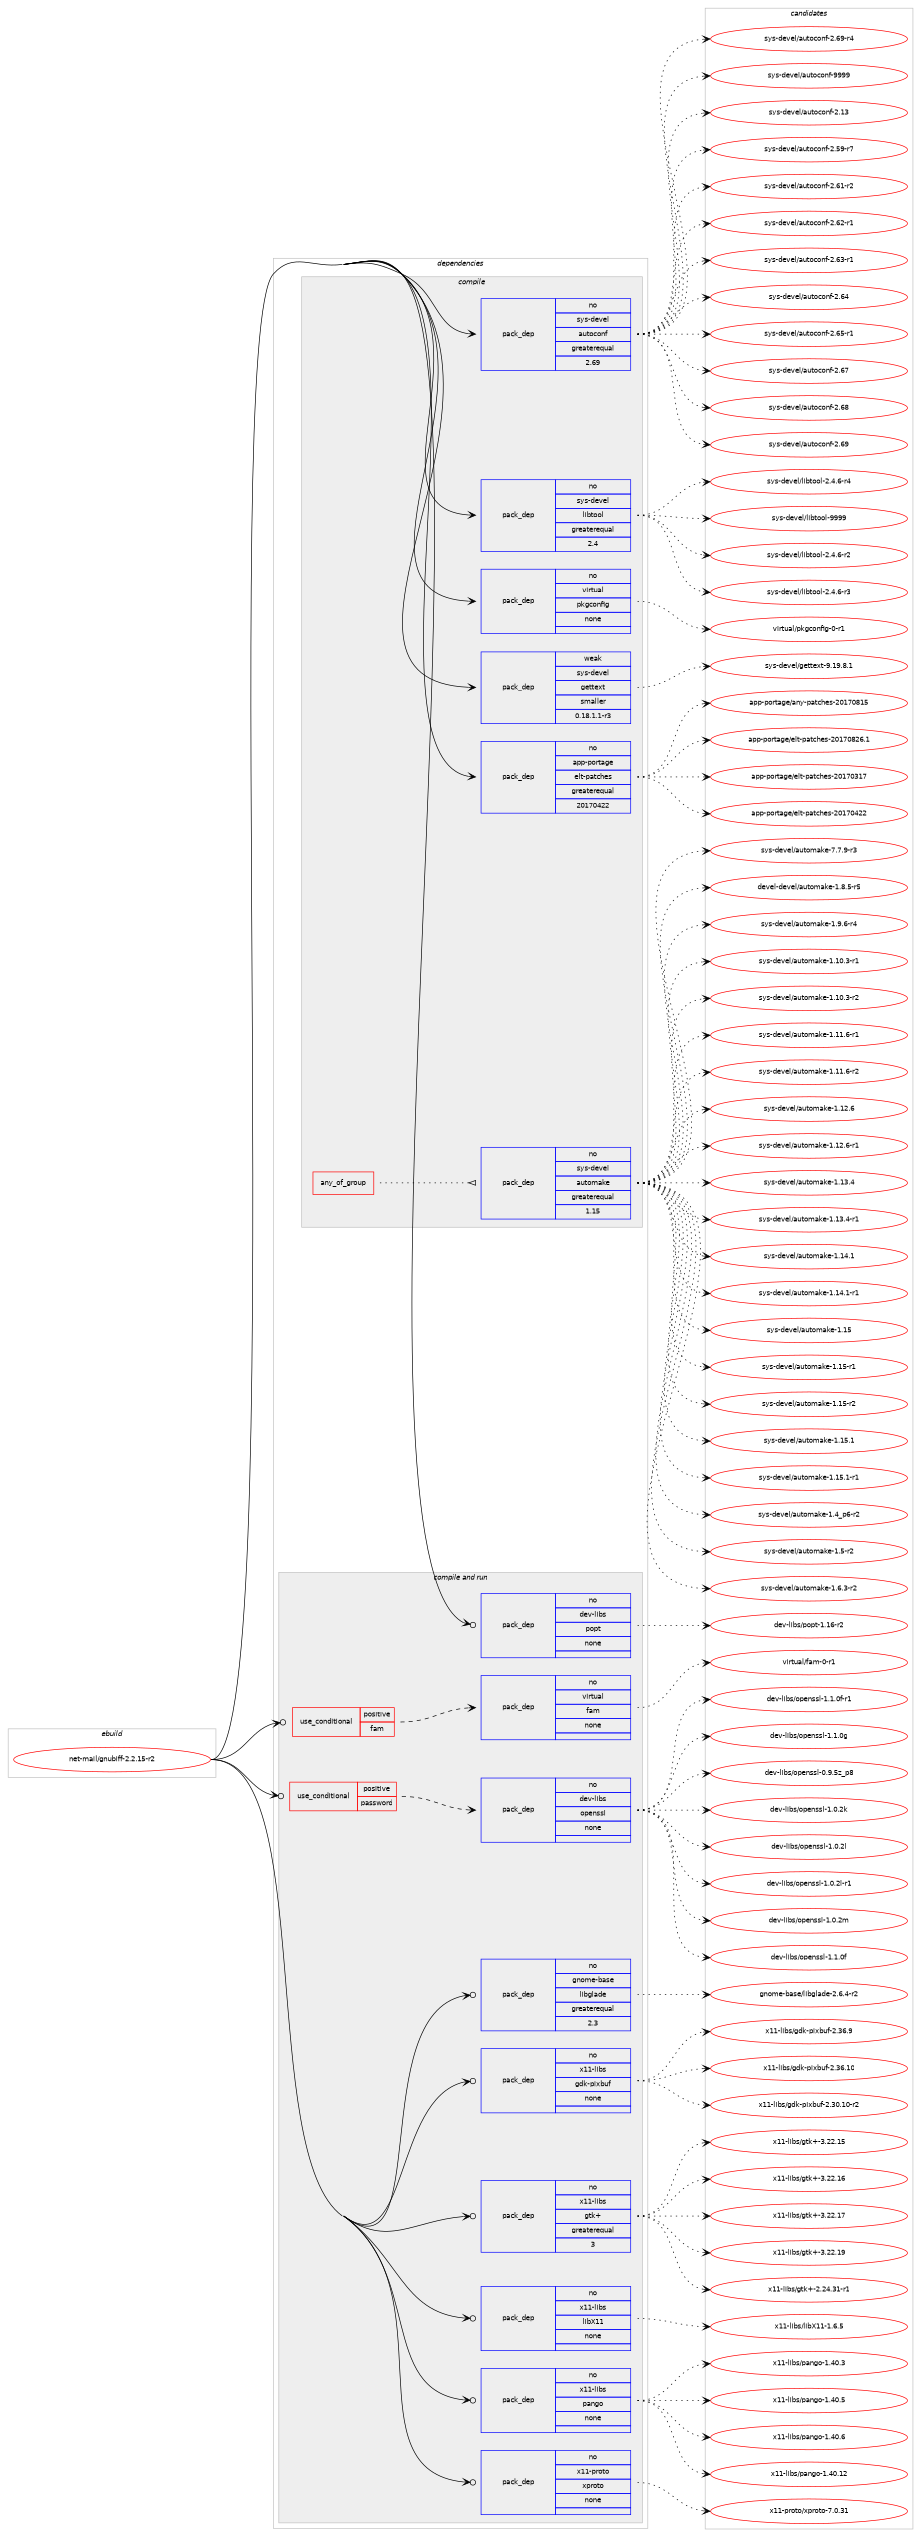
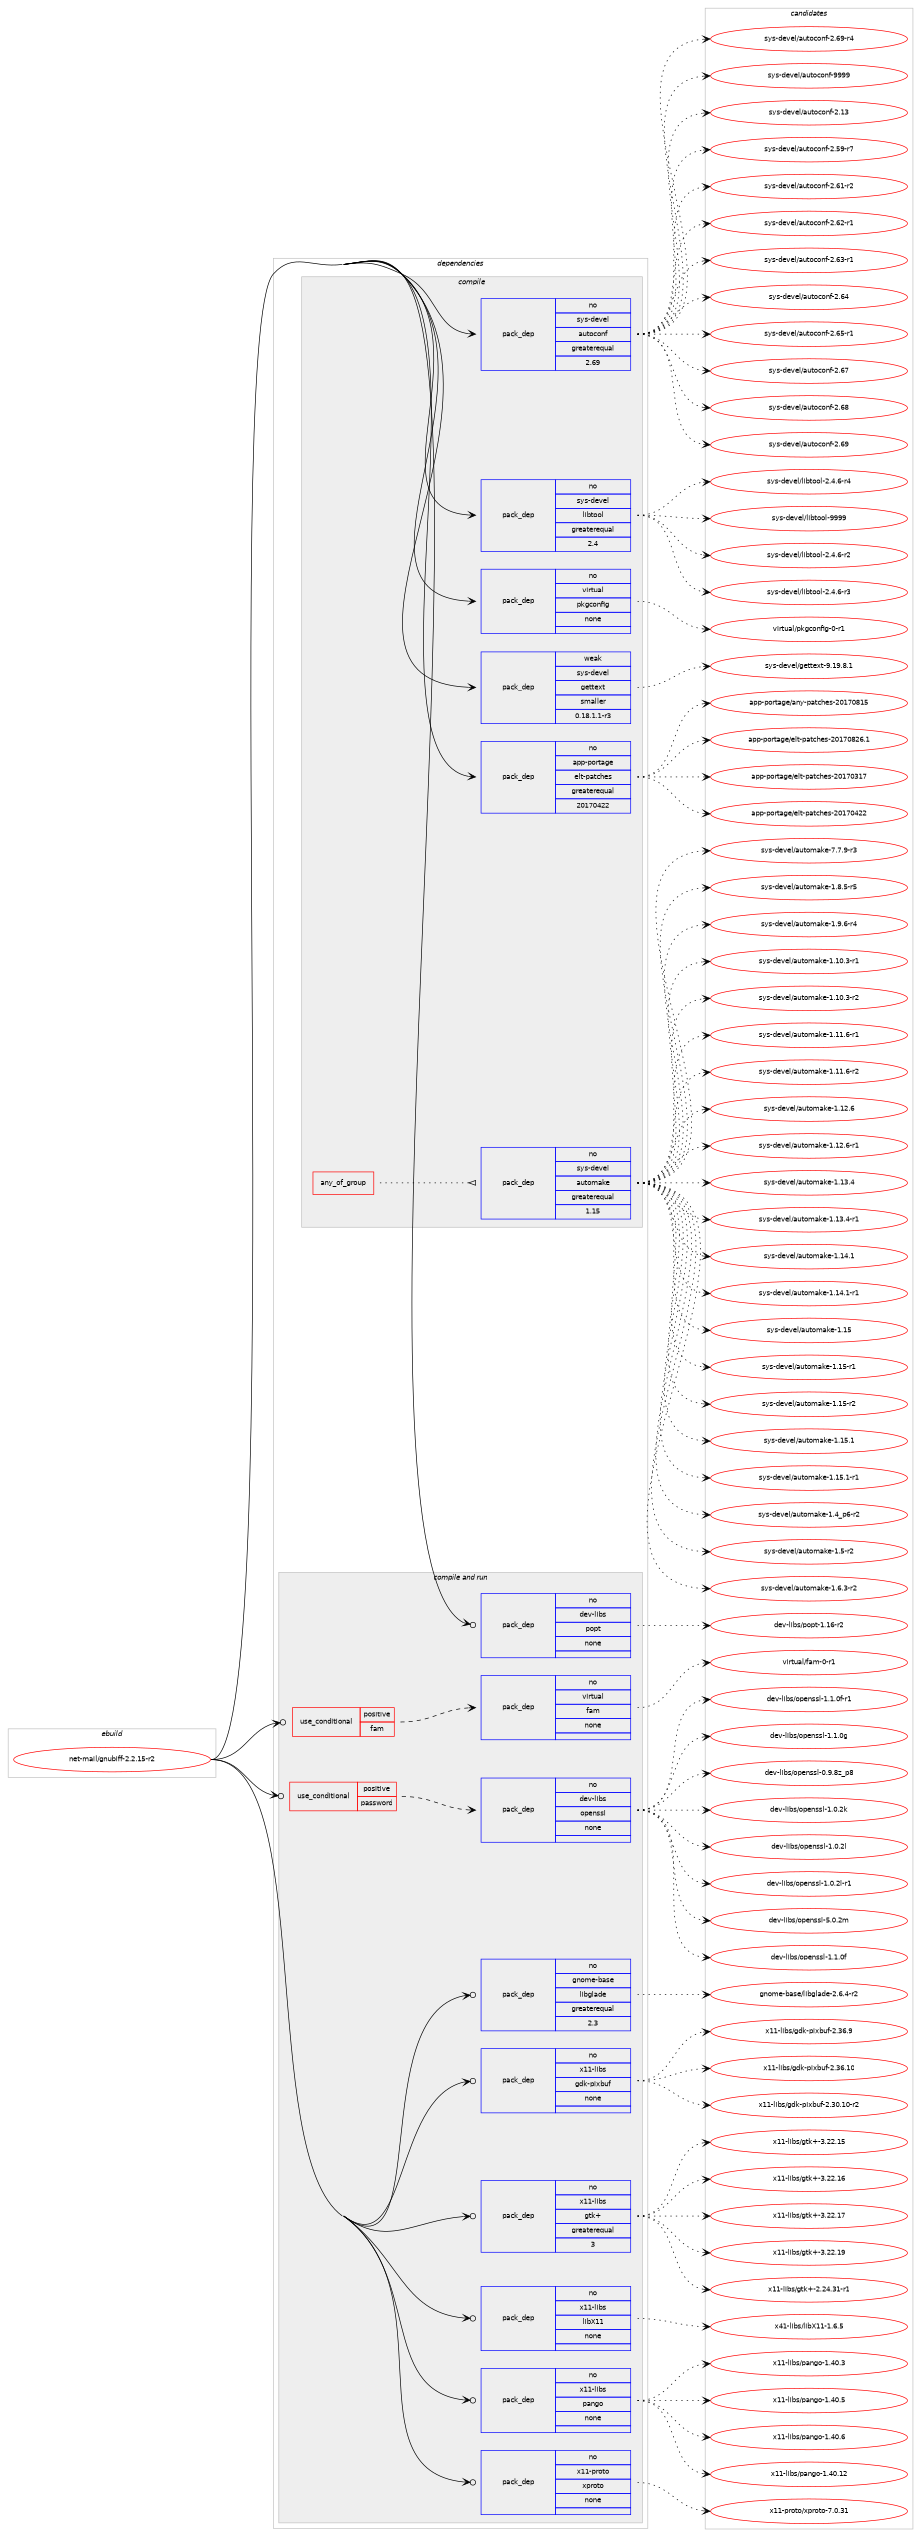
  digraph {
    compound=true
    concentrate=true
    fontname=Helvetica
    fontsize=10
    newrank=true
    rankdir=LR
    ranksep=1.5
    node [color=red fontname=Helvetica fontsize=10]
    edge [arrowhead=vee headport=w style=dotted tailport=e weight=100]
    n1 [label="net-mail/gnubiff-2.2.15-r2" width=4]
    n2 [color=blue label=<<TABLE BORDER="0" CELLBORDER="1" CELLSPACING="0" CELLPADDING="4" WIDTH="220"><TR><TD ROWSPAN="6" CELLPADDING="30">pack_dep</TD></TR><TR><TD WIDTH="110">no</TD></TR><TR><TD>sys-devel</TD></TR><TR><TD>automake</TD></TR><TR><TD>greaterequal</TD></TR><TR><TD>1.15</TD></TR></TABLE>> shape=none]
    n3 [label=<<TABLE BORDER="0" CELLBORDER="1" CELLSPACING="0" CELLPADDING="4"><TR><TD CELLPADDING="10">any_of_group</TD></TR></TABLE>> shape=none]
    n4 [color=blue label=<<TABLE BORDER="0" CELLBORDER="1" CELLSPACING="0" CELLPADDING="4" WIDTH="220"><TR><TD ROWSPAN="6" CELLPADDING="30">pack_dep</TD></TR><TR><TD WIDTH="110">no</TD></TR><TR><TD>app-portage</TD></TR><TR><TD>elt-patches</TD></TR><TR><TD>greaterequal</TD></TR><TR><TD>20170422</TD></TR></TABLE>> shape=none]
    n5 [color=blue label=<<TABLE BORDER="0" CELLBORDER="1" CELLSPACING="0" CELLPADDING="4" WIDTH="220"><TR><TD ROWSPAN="6" CELLPADDING="30">pack_dep</TD></TR><TR><TD WIDTH="110">no</TD></TR><TR><TD>sys-devel</TD></TR><TR><TD>autoconf</TD></TR><TR><TD>greaterequal</TD></TR><TR><TD>2.69</TD></TR></TABLE>> shape=none]
    n6 [color=blue label=<<TABLE BORDER="0" CELLBORDER="1" CELLSPACING="0" CELLPADDING="4" WIDTH="220"><TR><TD ROWSPAN="6" CELLPADDING="30">pack_dep</TD></TR><TR><TD WIDTH="110">no</TD></TR><TR><TD>sys-devel</TD></TR><TR><TD>libtool</TD></TR><TR><TD>greaterequal</TD></TR><TR><TD>2.4</TD></TR></TABLE>> shape=none]
    n7 [color=blue label=<<TABLE BORDER="0" CELLBORDER="1" CELLSPACING="0" CELLPADDING="4" WIDTH="220"><TR><TD ROWSPAN="6" CELLPADDING="30">pack_dep</TD></TR><TR><TD WIDTH="110">no</TD></TR><TR><TD>virtual</TD></TR><TR><TD>pkgconfig</TD></TR><TR><TD>none</TD></TR><TR><TD></TD></TR></TABLE>> shape=none]
    n8 [color=blue label=<<TABLE BORDER="0" CELLBORDER="1" CELLSPACING="0" CELLPADDING="4" WIDTH="220"><TR><TD ROWSPAN="6" CELLPADDING="30">pack_dep</TD></TR><TR><TD WIDTH="110">weak</TD></TR><TR><TD>sys-devel</TD></TR><TR><TD>gettext</TD></TR><TR><TD>smaller</TD></TR><TR><TD>0.18.1.1-r3</TD></TR></TABLE>> shape=none]
    n9 [color=blue label=<<TABLE BORDER="0" CELLBORDER="1" CELLSPACING="0" CELLPADDING="4" WIDTH="220"><TR><TD ROWSPAN="6" CELLPADDING="30">pack_dep</TD></TR><TR><TD WIDTH="110">no</TD></TR><TR><TD>dev-libs</TD></TR><TR><TD>popt</TD></TR><TR><TD>none</TD></TR><TR><TD></TD></TR></TABLE>> shape=none]
    n10 [color=blue label=<<TABLE BORDER="0" CELLBORDER="1" CELLSPACING="0" CELLPADDING="4" WIDTH="220"><TR><TD ROWSPAN="6" CELLPADDING="30">pack_dep</TD></TR><TR><TD WIDTH="110">no</TD></TR><TR><TD>virtual</TD></TR><TR><TD>fam</TD></TR><TR><TD>none</TD></TR><TR><TD></TD></TR></TABLE>> shape=none]
    n11 [label=<<TABLE BORDER="0" CELLBORDER="1" CELLSPACING="0" CELLPADDING="4"><TR><TD ROWSPAN="3" CELLPADDING="10">use_conditional</TD></TR><TR><TD>positive</TD></TR><TR><TD>fam</TD></TR></TABLE>> shape=none]
    n12 [color=blue label=<<TABLE BORDER="0" CELLBORDER="1" CELLSPACING="0" CELLPADDING="4" WIDTH="220"><TR><TD ROWSPAN="6" CELLPADDING="30">pack_dep</TD></TR><TR><TD WIDTH="110">no</TD></TR><TR><TD>dev-libs</TD></TR><TR><TD>openssl</TD></TR><TR><TD>none</TD></TR><TR><TD></TD></TR></TABLE>> shape=none]
    n13 [label=<<TABLE BORDER="0" CELLBORDER="1" CELLSPACING="0" CELLPADDING="4"><TR><TD ROWSPAN="3" CELLPADDING="10">use_conditional</TD></TR><TR><TD>positive</TD></TR><TR><TD>password</TD></TR></TABLE>> shape=none]
    n14 [color=blue label=<<TABLE BORDER="0" CELLBORDER="1" CELLSPACING="0" CELLPADDING="4" WIDTH="220"><TR><TD ROWSPAN="6" CELLPADDING="30">pack_dep</TD></TR><TR><TD WIDTH="110">no</TD></TR><TR><TD>gnome-base</TD></TR><TR><TD>libglade</TD></TR><TR><TD>greaterequal</TD></TR><TR><TD>2.3</TD></TR></TABLE>> shape=none]
    n15 [color=blue label=<<TABLE BORDER="0" CELLBORDER="1" CELLSPACING="0" CELLPADDING="4" WIDTH="220"><TR><TD ROWSPAN="6" CELLPADDING="30">pack_dep</TD></TR><TR><TD WIDTH="110">no</TD></TR><TR><TD>x11-libs</TD></TR><TR><TD>gdk-pixbuf</TD></TR><TR><TD>none</TD></TR><TR><TD></TD></TR></TABLE>> shape=none]
    n16 [color=blue label=<<TABLE BORDER="0" CELLBORDER="1" CELLSPACING="0" CELLPADDING="4" WIDTH="220"><TR><TD ROWSPAN="6" CELLPADDING="30">pack_dep</TD></TR><TR><TD WIDTH="110">no</TD></TR><TR><TD>x11-libs</TD></TR><TR><TD>gtk+</TD></TR><TR><TD>greaterequal</TD></TR><TR><TD>3</TD></TR></TABLE>> shape=none]
    n17 [color=blue label=<<TABLE BORDER="0" CELLBORDER="1" CELLSPACING="0" CELLPADDING="4" WIDTH="220"><TR><TD ROWSPAN="6" CELLPADDING="30">pack_dep</TD></TR><TR><TD WIDTH="110">no</TD></TR><TR><TD>x11-libs</TD></TR><TR><TD>libX11</TD></TR><TR><TD>none</TD></TR><TR><TD></TD></TR></TABLE>> shape=none]
    n18 [color=blue label=<<TABLE BORDER="0" CELLBORDER="1" CELLSPACING="0" CELLPADDING="4" WIDTH="220"><TR><TD ROWSPAN="6" CELLPADDING="30">pack_dep</TD></TR><TR><TD WIDTH="110">no</TD></TR><TR><TD>x11-libs</TD></TR><TR><TD>pango</TD></TR><TR><TD>none</TD></TR><TR><TD></TD></TR></TABLE>> shape=none]
    n19 [color=blue label=<<TABLE BORDER="0" CELLBORDER="1" CELLSPACING="0" CELLPADDING="4" WIDTH="220"><TR><TD ROWSPAN="6" CELLPADDING="30">pack_dep</TD></TR><TR><TD WIDTH="110">no</TD></TR><TR><TD>x11-proto</TD></TR><TR><TD>xproto</TD></TR><TR><TD>none</TD></TR><TR><TD></TD></TR></TABLE>> shape=none]
    n20 [label="sys-devel/automake-1.10.3-r1" width=4]
    n21 [label="sys-devel/automake-1.10.3-r2" width=4]
    n22 [label="sys-devel/automake-1.11.6-r1" width=4]
    n23 [label="sys-devel/automake-1.11.6-r2" width=4]
    n24 [label="sys-devel/automake-1.12.6" width=4]
    n25 [label="sys-devel/automake-1.12.6-r1" width=4]
    n26 [label="sys-devel/automake-1.13.4" width=4]
    n27 [label="sys-devel/automake-1.13.4-r1" width=4]
    n28 [label="sys-devel/automake-1.14.1" width=4]
    n29 [label="sys-devel/automake-1.14.1-r1" width=4]
    n30 [label="sys-devel/automake-1.15" width=4]
    n31 [label="sys-devel/automake-1.15-r1" width=4]
    n32 [label="sys-devel/automake-1.15-r2" width=4]
    n33 [label="sys-devel/automake-1.15.1" width=4]
    n34 [label="sys-devel/automake-1.15.1-r1" width=4]
    n35 [label="sys-devel/automake-1.4_p6-r2" width=4]
    n36 [label="sys-devel/automake-1.5-r2" width=4]
    n37 [label="sys-devel/automake-1.6.3-r2" width=4]
    n38 [label="sys-devel/automake-7.7.9-r3" width=4]
-   n39 [label="devel-devel/automake-1.8.5-r5" width=4]
+   n39 [label="sys-devel/automake-1.8.5-r5" width=4]
    n40 [label="sys-devel/automake-1.9.6-r4" width=4]
    n41 [label="app-portage/elt-patches-20170317" width=4]
    n42 [label="app-portage/elt-patches-20170422" width=4]
    n43 [label="app-portage/any-patches-20170815" width=4]
    n44 [label="app-portage/elt-patches-20170826.1" width=4]
    n45 [label="sys-devel/autoconf-2.13" width=4]
    n46 [label="sys-devel/autoconf-2.59-r7" width=4]
    n47 [label="sys-devel/autoconf-2.61-r2" width=4]
    n48 [label="sys-devel/autoconf-2.62-r1" width=4]
    n49 [label="sys-devel/autoconf-2.63-r1" width=4]
    n50 [label="sys-devel/autoconf-2.64" width=4]
    n51 [label="sys-devel/autoconf-2.65-r1" width=4]
    n52 [label="sys-devel/autoconf-2.67" width=4]
    n53 [label="sys-devel/autoconf-2.68" width=4]
    n54 [label="sys-devel/autoconf-2.69" width=4]
    n55 [label="sys-devel/autoconf-2.69-r4" width=4]
    n56 [label="sys-devel/autoconf-9999" width=4]
    n57 [label="sys-devel/libtool-2.4.6-r2" width=4]
    n58 [label="sys-devel/libtool-2.4.6-r3" width=4]
    n59 [label="sys-devel/libtool-2.4.6-r4" width=4]
    n60 [label="sys-devel/libtool-9999" width=4]
    n61 [label="virtual/pkgconfig-0-r1" width=4]
    n62 [label="sys-devel/gettext-9.19.8.1" width=4]
    n63 [label="virtual/fam-0-r1" width=4]
-   n64 [label="dev-libs/openssl-0.9.5z_p8" width=4]
+   n64 [label="dev-libs/openssl-0.9.8z_p8" width=4]
    n65 [label="dev-libs/openssl-1.0.2k" width=4]
    n66 [label="dev-libs/openssl-1.0.2l" width=4]
    n67 [label="dev-libs/openssl-1.0.2l-r1" width=4]
-   n68 [label="dev-libs/openssl-1.0.2m" width=4]
+   n68 [label="dev-libs/openssl-5.0.2m" width=4]
    n69 [label="dev-libs/openssl-1.1.0f" width=4]
    n70 [label="dev-libs/openssl-1.1.0f-r1" width=4]
    n71 [label="dev-libs/openssl-1.1.0g" width=4]
-   n72 [label="x11-libs/libX11-1.6.5" width=4]
+   n72 [label="x41-libs/libX11-1.6.5" width=4]
    n73 [label="dev-libs/popt-1.16-r2" width=4]
    n74 [label="gnome-base/libglade-2.6.4-r2" width=4]
    n75 [label="x11-libs/gdk-pixbuf-2.36.10" width=4]
    n76 [label="x11-libs/gdk-pixbuf-2.30.10-r2" width=4]
    n77 [label="x11-libs/gdk-pixbuf-2.36.9" width=4]
    n78 [label="x11-libs/gtk+-2.24.31-r1" width=4]
    n79 [label="x11-libs/gtk+-3.22.15" width=4]
    n80 [label="x11-libs/gtk+-3.22.16" width=4]
    n81 [label="x11-libs/gtk+-3.22.17" width=4]
    n82 [label="x11-libs/gtk+-3.22.19" width=4]
    n83 [label="x11-libs/pango-1.40.12" width=4]
    n84 [label="x11-libs/pango-1.40.3" width=4]
    n85 [label="x11-libs/pango-1.40.5" width=4]
    n86 [label="x11-libs/pango-1.40.6" width=4]
    n87 [label="x11-proto/xproto-7.0.31" width=4]
    subgraph cluster_1 {
      color=gray
      label=<<i>ebuild</i>>
      rank=same
      n1
    }
    subgraph cluster_2 {
      color=gray
      label=<<i>dependencies</i>>
      subgraph cluster_3 {
        color=gray
        fillcolor="#eeeeee"
        label=<<i>compile</i>>
        style=filled
        subgraph sub_4 {
          color=gray
          fillcolor="#eeeeee"
          label=<<i>compile</i>>
          style=filled
          n3
          subgraph sub_5 {
            color=gray
            fillcolor="#eeeeee"
            label=<<i>compile</i>>
            style=filled
            n2
          }
        }
        subgraph sub_6 {
          color=gray
          fillcolor="#eeeeee"
          label=<<i>compile</i>>
          style=filled
          n4
        }
        subgraph sub_7 {
          color=gray
          fillcolor="#eeeeee"
          label=<<i>compile</i>>
          style=filled
          n5
        }
        subgraph sub_8 {
          color=gray
          fillcolor="#eeeeee"
          label=<<i>compile</i>>
          style=filled
          n6
        }
        subgraph sub_9 {
          color=gray
          fillcolor="#eeeeee"
          label=<<i>compile</i>>
          style=filled
          n7
        }
        subgraph sub_10 {
          color=gray
          fillcolor="#eeeeee"
          label=<<i>compile</i>>
          style=filled
          n8
        }
      }
      subgraph cluster_11 {
        color=gray
        fillcolor="#eeeeee"
        label=<<i>compile and run</i>>
        style=filled
        subgraph sub_12 {
          color=gray
          fillcolor="#eeeeee"
          label=<<i>compile and run</i>>
          style=filled
          n9
        }
        subgraph sub_13 {
          color=gray
          fillcolor="#eeeeee"
          label=<<i>compile and run</i>>
          style=filled
          n11
          subgraph sub_14 {
            color=gray
            fillcolor="#eeeeee"
            label=<<i>compile and run</i>>
            style=filled
            n10
          }
        }
        subgraph sub_15 {
          color=gray
          fillcolor="#eeeeee"
          label=<<i>compile and run</i>>
          style=filled
          n13
          subgraph sub_16 {
            color=gray
            fillcolor="#eeeeee"
            label=<<i>compile and run</i>>
            style=filled
            n12
          }
        }
        subgraph sub_17 {
          color=gray
          fillcolor="#eeeeee"
          label=<<i>compile and run</i>>
          style=filled
          n14
        }
        subgraph sub_18 {
          color=gray
          fillcolor="#eeeeee"
          label=<<i>compile and run</i>>
          style=filled
          n15
        }
        subgraph sub_19 {
          color=gray
          fillcolor="#eeeeee"
          label=<<i>compile and run</i>>
          style=filled
          n16
        }
        subgraph sub_20 {
          color=gray
          fillcolor="#eeeeee"
          label=<<i>compile and run</i>>
          style=filled
          n17
        }
        subgraph sub_21 {
          color=gray
          fillcolor="#eeeeee"
          label=<<i>compile and run</i>>
          style=filled
          n18
        }
        subgraph sub_22 {
          color=gray
          fillcolor="#eeeeee"
          label=<<i>compile and run</i>>
          style=filled
          n19
        }
      }
      subgraph cluster_23 {
        color=gray
        fillcolor="#eeeeee"
        label=<<i>run</i>>
        style=filled
      }
    }
    subgraph cluster_24 {
      color=gray
      label=<<i>candidates</i>>
      rank=same
      subgraph sub_25 {
        color=black
        label=<<i>candidates</i>>
        nodesep=1
        rank=same
        n20
        n21
        n22
        n23
        n24
        n25
        n26
        n27
        n28
        n29
        n30
        n31
        n32
        n33
        n34
        n35
        n36
        n37
        n38
        n39
        n40
      }
      subgraph sub_26 {
        color=black
        label=<<i>candidates</i>>
        nodesep=1
        rank=same
        n41
        n42
        n43
        n44
      }
      subgraph sub_27 {
        color=black
        label=<<i>candidates</i>>
        nodesep=1
        rank=same
        n45
        n46
        n47
        n48
        n49
        n50
        n51
        n52
        n53
        n54
        n55
        n56
      }
      subgraph sub_28 {
        color=black
        label=<<i>candidates</i>>
        nodesep=1
        rank=same
        n57
        n58
        n59
        n60
      }
      subgraph sub_29 {
        color=black
        label=<<i>candidates</i>>
        nodesep=1
        rank=same
        n61
      }
      subgraph sub_30 {
        color=black
        label=<<i>candidates</i>>
        nodesep=1
        rank=same
        n62
      }
      subgraph sub_31 {
        color=black
        label=<<i>candidates</i>>
        nodesep=1
        rank=same
        n63
      }
      subgraph sub_32 {
        color=black
        label=<<i>candidates</i>>
        nodesep=1
        rank=same
        n64
        n65
        n66
        n67
        n68
        n69
        n70
        n71
      }
      subgraph sub_33 {
        color=black
        label=<<i>candidates</i>>
        nodesep=1
        rank=same
        n72
      }
      subgraph sub_34 {
        color=black
        label=<<i>candidates</i>>
        nodesep=1
        rank=same
        n73
      }
      subgraph sub_35 {
        color=black
        label=<<i>candidates</i>>
        nodesep=1
        rank=same
        n74
      }
      subgraph sub_36 {
        color=black
        label=<<i>candidates</i>>
        nodesep=1
        rank=same
        n75
        n76
        n77
      }
      subgraph sub_37 {
        color=black
        label=<<i>candidates</i>>
        nodesep=1
        rank=same
        n78
        n79
        n80
        n81
        n82
      }
      subgraph sub_38 {
        color=black
        label=<<i>candidates</i>>
        nodesep=1
        rank=same
        n83
        n84
        n85
        n86
      }
      subgraph sub_39 {
        color=black
        label=<<i>candidates</i>>
        nodesep=1
        rank=same
        n87
      }
    }
    n1 -> n4 [style=solid weight=20]
    n1 -> n5 [style=solid weight=20]
    n1 -> n6 [style=solid weight=20]
    n1 -> n7 [style=solid weight=20]
    n1 -> n8 [style=solid weight=20]
    n1 -> n9 [arrowhead=odotvee style=solid weight=20]
    n1 -> n11 [arrowhead=odotvee style=solid weight=20]
    n1 -> n13 [arrowhead=odotvee style=solid weight=20]
    n1 -> n14 [arrowhead=odotvee style=solid weight=20]
    n1 -> n15 [arrowhead=odotvee style=solid weight=20]
    n1 -> n16 [arrowhead=odotvee style=solid weight=20]
    n1 -> n17 [arrowhead=odotvee style=solid weight=20]
    n1 -> n18 [arrowhead=odotvee style=solid weight=20]
    n1 -> n19 [arrowhead=odotvee style=solid weight=20]
    n2 -> n20
    n2 -> n21
    n2 -> n22
    n2 -> n23
    n2 -> n24
    n2 -> n25
    n2 -> n26
    n2 -> n27
    n2 -> n28
    n2 -> n29
    n2 -> n30
    n2 -> n31
    n2 -> n32
    n2 -> n33
    n2 -> n34
    n2 -> n35
    n2 -> n36
    n2 -> n37
    n2 -> n38
    n2 -> n39
    n2 -> n40
    n3 -> n2 [arrowhead=oinv weight=20]
    n4 -> n41
    n4 -> n42
    n4 -> n43
    n4 -> n44
    n5 -> n45
    n5 -> n46
    n5 -> n47
    n5 -> n48
    n5 -> n49
    n5 -> n50
    n5 -> n51
    n5 -> n52
    n5 -> n53
    n5 -> n54
    n5 -> n55
    n5 -> n56
    n6 -> n57
    n6 -> n58
    n6 -> n59
    n6 -> n60
    n7 -> n61
    n8 -> n62
    n9 -> n73
    n10 -> n63
    n11 -> n10 [style=dashed weight=20]
    n12 -> n64
    n12 -> n65
    n12 -> n66
    n12 -> n67
    n12 -> n68
    n12 -> n69
    n12 -> n70
    n12 -> n71
    n13 -> n12 [style=dashed weight=20]
    n14 -> n74
    n15 -> n75
    n15 -> n76
    n15 -> n77
    n16 -> n78
    n16 -> n79
    n16 -> n80
    n16 -> n81
    n16 -> n82
    n17 -> n72
    n18 -> n83
    n18 -> n84
    n18 -> n85
    n18 -> n86
    n19 -> n87
  }
